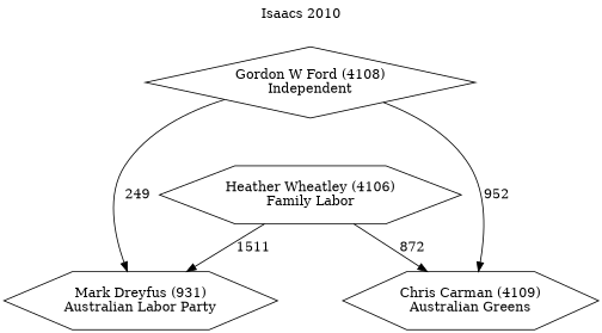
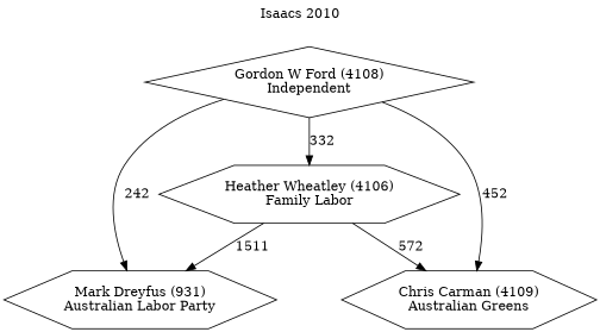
  digraph {
    label="Isaacs 2010"
    labelloc=t
    mclimit=10
    node [shape=hexagon]
    n1 [label="Mark Dreyfus (931)\nAustralian Labor Party"]
    n2 [label="Chris Carman (4109)\nAustralian Greens"]
    n3 [label="Heather Wheatley (4106)\nFamily Labor"]
    n4 [label="Gordon W Ford (4108)\nIndependent" shape=diamond]
    n3 -> n1 [label=1511]
-   n3 -> n2 [label=872]
-   n4 -> n1 [label=249]
-   n4 -> n2 [label=952]
+   n3 -> n2 [label=572]
+   n4 -> n1 [label=242]
+   n4 -> n2 [label=452]
+   n4 -> n3 [label=332]
  }
